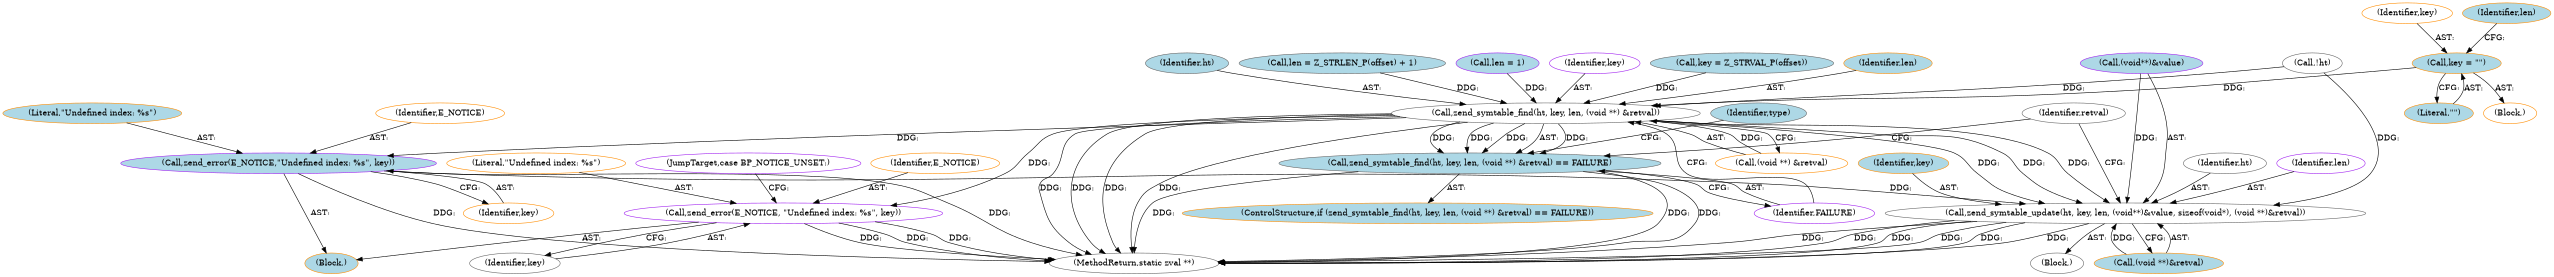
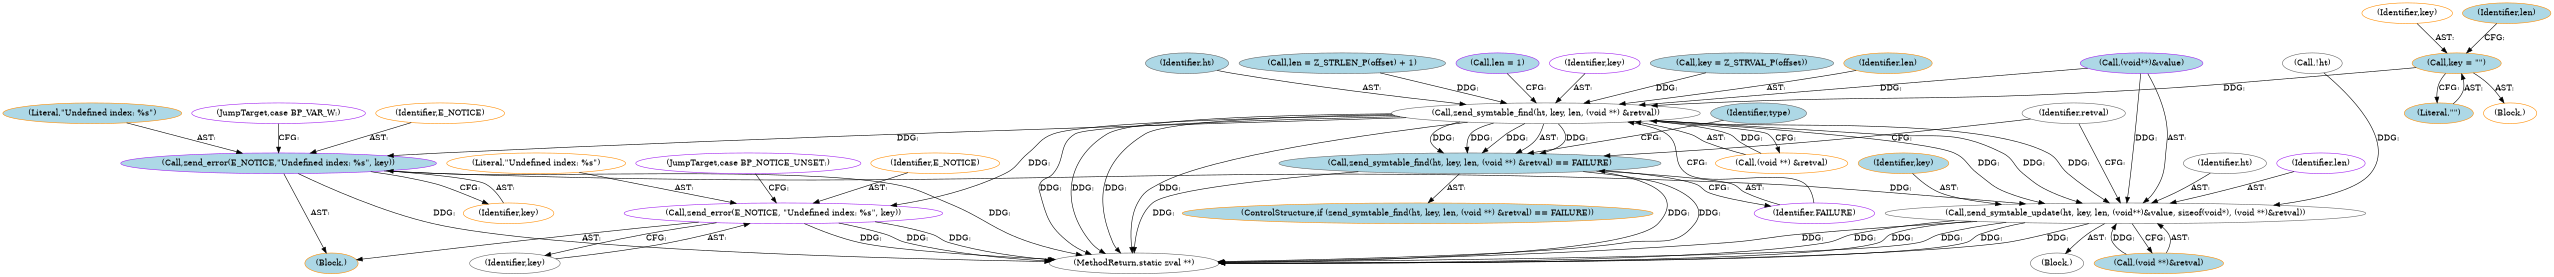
  digraph {
    node [color=darkorange fillcolor=white style=filled]
    n1 [fillcolor=lightblue label="(Call,key = \"\")"]
    n2 [color=gray40 label="(Call,zend_symtable_find(ht, key, len, (void **) &retval))"]
    n3 [label="(Block,)"]
    n4 [fillcolor=lightblue label="(Literal,\"\")"]
    n5 [color=gray40 fillcolor=lightblue label="(Call,zend_symtable_find(ht, key, len, (void **) &retval) == FAILURE)"]
    n6 [color=purple label="(Call,zend_error(E_NOTICE, \"Undefined index: %s\", key))"]
    n7 [color=purple fillcolor=lightblue label="(Call,zend_error(E_NOTICE,\"Undefined index: %s\", key))"]
    n8 [color=gray40 label="(Call,zend_symtable_update(ht, key, len, (void**)&value, sizeof(void*), (void **)&retval))"]
    n9 [color=gray40 label="(MethodReturn,static zval **)"]
    n10 [label="(Call,(void **) &retval)"]
    n11 [color=purple label="(Identifier,FAILURE)"]
    n12 [fillcolor=lightblue label="(ControlStructure,if (zend_symtable_find(ht, key, len, (void **) &retval) == FAILURE))"]
    n13 [fillcolor=lightblue label="(Block,)"]
    n14 [color=gray40 label="(Identifier,key)"]
    n15 [label="(Identifier,key)"]
    n16 [fillcolor=lightblue label="(Call,(void **)&retval)"]
    n17 [color=gray40 label="(Block,)"]
    n18 [fillcolor=lightblue label="(Literal,\"Undefined index: %s\")"]
    n19 [color=gray40 fillcolor=lightblue label="(Identifier,type)"]
+   n20 [color=purple label="(JumpTarget,case BP_VAR_W:)"]
    n21 [label="(Identifier,E_NOTICE)"]
    n22 [color=gray40 label="(Identifier,ht)"]
    n23 [color=gray40 fillcolor=lightblue label="(Call,key = Z_STRVAL_P(offset))"]
    n24 [color=purple fillcolor=lightblue label="(Call,len = 1)"]
    n25 [label="(Literal,\"Undefined index: %s\")"]
    n26 [color=purple label="(JumpTarget,case BP_NOTICE_UNSET:)"]
    n27 [color=gray40 label="(Identifier,retval)"]
    n28 [label="(Identifier,E_NOTICE)"]
    n29 [color=purple label="(Identifier,key)"]
    n30 [color=purple label="(Identifier,len)"]
    n31 [fillcolor=lightblue label="(Identifier,key)"]
    n32 [color=gray40 label="(Call,!ht)"]
    n33 [fillcolor=lightblue label="(Identifier,len)"]
    n34 [label="(Identifier,key)"]
    n35 [color=gray40 fillcolor=lightblue label="(Identifier,ht)"]
    n36 [fillcolor=lightblue label="(Identifier,len)"]
    n37 [color=purple fillcolor=lightblue label="(Call,(void**)&value)"]
    n38 [color=gray40 fillcolor=lightblue label="(Call,len = Z_STRLEN_P(offset) + 1)"]
    n1 -> n2 [label="DDG: "]
    n1 -> n3 [label="AST: "]
    n1 -> n4 [label="CFG: "]
    n2 -> n5 [label="AST: "]
    n2 -> n5 [label="DDG: "]
    n2 -> n5 [label="DDG: "]
    n2 -> n5 [label="DDG: "]
    n2 -> n5 [label="DDG: "]
    n2 -> n6 [label="DDG: "]
    n2 -> n7 [label="DDG: "]
    n2 -> n8 [label="DDG: "]
    n2 -> n8 [label="DDG: "]
    n2 -> n8 [label="DDG: "]
    n2 -> n9 [label="DDG: "]
    n2 -> n9 [label="DDG: "]
    n2 -> n9 [label="DDG: "]
    n2 -> n9 [label="DDG: "]
    n2 -> n10 [label="CFG: "]
    n4 -> n1 [label="AST: "]
    n5 -> n9 [label="DDG: "]
    n5 -> n9 [label="DDG: "]
    n5 -> n9 [label="DDG: "]
    n5 -> n11 [label="CFG: "]
    n5 -> n12 [label="AST: "]
    n6 -> n9 [label="DDG: "]
    n6 -> n9 [label="DDG: "]
    n6 -> n9 [label="DDG: "]
    n6 -> n13 [label="AST: "]
    n6 -> n14 [label="CFG: "]
    n7 -> n8 [label="DDG: "]
    n7 -> n9 [label="DDG: "]
    n7 -> n9 [label="DDG: "]
    n7 -> n13 [label="AST: "]
    n7 -> n15 [label="CFG: "]
    n8 -> n9 [label="DDG: "]
    n8 -> n9 [label="DDG: "]
    n8 -> n9 [label="DDG: "]
    n8 -> n9 [label="DDG: "]
    n8 -> n9 [label="DDG: "]
    n8 -> n9 [label="DDG: "]
    n8 -> n16 [label="CFG: "]
    n8 -> n17 [label="AST: "]
    n10 -> n2 [label="AST: "]
    n10 -> n2 [label="DDG: "]
    n11 -> n2 [label="CFG: "]
    n11 -> n5 [label="AST: "]
    n14 -> n6 [label="AST: "]
    n15 -> n7 [label="AST: "]
    n16 -> n8 [label="AST: "]
    n16 -> n8 [label="DDG: "]
    n18 -> n7 [label="AST: "]
    n19 -> n5 [label="CFG: "]
+   n20 -> n7 [label="CFG: "]
    n21 -> n6 [label="AST: "]
    n22 -> n8 [label="AST: "]
    n23 -> n2 [label="DDG: "]
-   n24 -> n2 [label="DDG: "]
+   n24 -> n2 [label="CFG: "]
    n25 -> n6 [label="AST: "]
    n26 -> n6 [label="CFG: "]
    n27 -> n5 [label="CFG: "]
    n27 -> n8 [label="CFG: "]
    n28 -> n7 [label="AST: "]
    n29 -> n2 [label="AST: "]
    n30 -> n8 [label="AST: "]
    n31 -> n8 [label="AST: "]
-   n32 -> n2 [label="DDG: "]
+   n37 -> n2 [label="DDG: "]
    n32 -> n8 [label="DDG: "]
    n33 -> n2 [label="AST: "]
    n34 -> n1 [label="AST: "]
    n35 -> n2 [label="AST: "]
    n36 -> n1 [label="CFG: "]
    n37 -> n8 [label="AST: "]
    n37 -> n8 [label="DDG: "]
    n38 -> n2 [label="DDG: "]
  }
